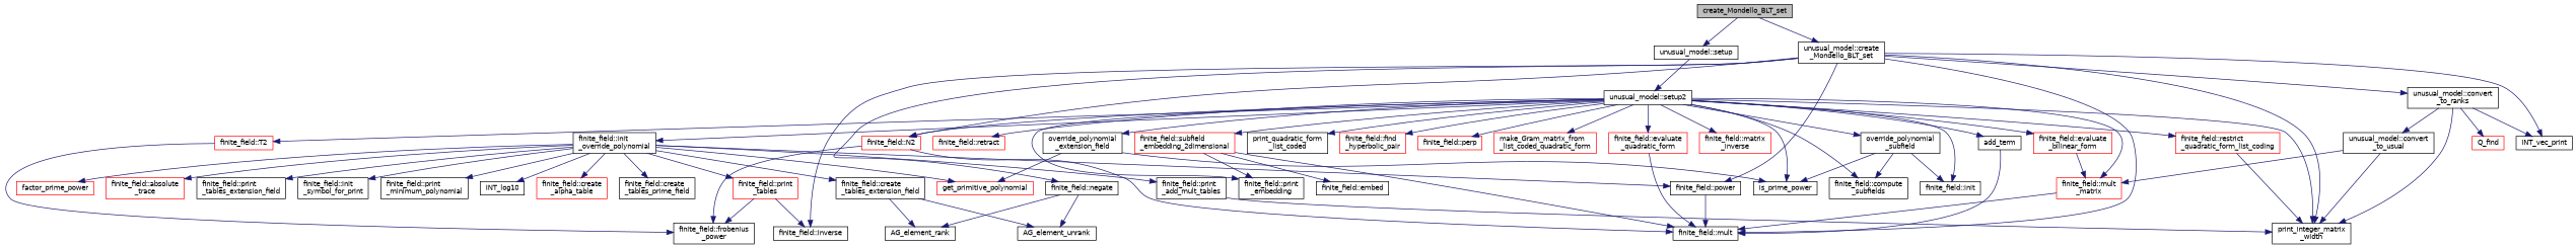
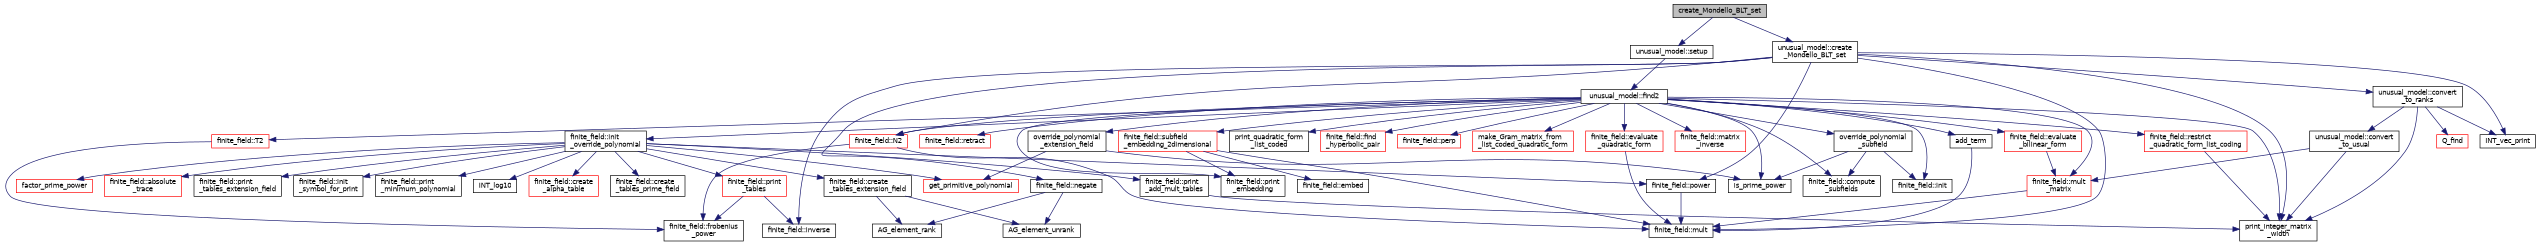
  digraph {
    rankdir=TB
    node [color=black fillcolor=white fontname=Helvetica fontsize=10 shape=record style=filled]
    edge [color=midnightblue fontname=Helvetica fontsize=10 labelfontname=Helvetica labelfontsize=10 style=solid]
    n1 [fillcolor=grey75 fontcolor=black height=0.2 label=create_Mondello_BLT_set width=0.4]
    n2 [height=0.2 label="unusual_model::setup" width=0.4]
    n3 [height=0.2 label="unusual_model::create\l_Mondello_BLT_set" width=0.4]
-   n4 [height=0.2 label="unusual_model::setup2" width=0.4]
+   n4 [height=0.2 label="unusual_model::find2" width=0.4]
    n5 [height=0.2 label="print_integer_matrix\l_width" width=0.4]
    n6 [color=red height=0.2 label="finite_field::N2" width=0.4]
    n7 [height=0.2 label="finite_field::power" width=0.4]
    n8 [height=0.2 label="finite_field::mult" width=0.4]
    n9 [height=0.2 label="finite_field::inverse" width=0.4]
    n10 [height=0.2 label="finite_field::negate" width=0.4]
    n11 [height=0.2 label=INT_vec_print width=0.4]
    n12 [height=0.2 label="unusual_model::convert\l_to_ranks" width=0.4]
    n13 [height=0.2 label=is_prime_power width=0.4]
    n14 [height=0.2 label="override_polynomial\l_extension_field" width=0.4]
    n15 [height=0.2 label="override_polynomial\l_subfield" width=0.4]
    n16 [height=0.2 label="finite_field::init" width=0.4]
    n17 [height=0.2 label="finite_field::compute\l_subfields" width=0.4]
    n18 [height=0.2 label="finite_field::init\l_override_polynomial" width=0.4]
    n19 [color=red height=0.2 label="finite_field::subfield\l_embedding_2dimensional" width=0.4]
    n20 [height=0.2 label="finite_field::print\l_embedding" width=0.4]
    n21 [color=red height=0.2 label="finite_field::retract" width=0.4]
    n22 [color=red height=0.2 label="finite_field::T2" width=0.4]
    n23 [height=0.2 label=add_term width=0.4]
    n24 [height=0.2 label="print_quadratic_form\l_list_coded" width=0.4]
    n25 [color=red height=0.2 label="finite_field::find\l_hyperbolic_pair" width=0.4]
    n26 [color=red height=0.2 label="finite_field::perp" width=0.4]
    n27 [color=red height=0.2 label="finite_field::evaluate\l_quadratic_form" width=0.4]
    n28 [color=red height=0.2 label="finite_field::restrict\l_quadratic_form_list_coding" width=0.4]
    n29 [color=red height=0.2 label="make_Gram_matrix_from\l_list_coded_quadratic_form" width=0.4]
    n30 [color=red height=0.2 label="finite_field::mult\l_matrix" width=0.4]
    n31 [color=red height=0.2 label="finite_field::evaluate\l_bilinear_form" width=0.4]
    n32 [color=red height=0.2 label="finite_field::matrix\l_inverse" width=0.4]
    n33 [color=red height=0.2 label=get_primitive_polynomial width=0.4]
    n34 [color=red height=0.2 label=factor_prime_power width=0.4]
    n35 [height=0.2 label="finite_field::init\l_symbol_for_print" width=0.4]
    n36 [height=0.2 label="finite_field::print\l_minimum_polynomial" width=0.4]
    n37 [height=0.2 label=INT_log10 width=0.4]
    n38 [color=red height=0.2 label="finite_field::create\l_alpha_table" width=0.4]
    n39 [height=0.2 label="finite_field::create\l_tables_prime_field" width=0.4]
    n40 [height=0.2 label="finite_field::create\l_tables_extension_field" width=0.4]
    n41 [height=0.2 label="finite_field::print\l_add_mult_tables" width=0.4]
    n42 [color=red height=0.2 label="finite_field::absolute\l_trace" width=0.4]
    n43 [height=0.2 label="finite_field::print\l_tables_extension_field" width=0.4]
    n44 [color=red height=0.2 label="finite_field::print\l_tables" width=0.4]
    n45 [height=0.2 label="finite_field::embed" width=0.4]
    n46 [height=0.2 label="finite_field::frobenius\l_power" width=0.4]
    n47 [height=0.2 label=AG_element_unrank width=0.4]
    n48 [height=0.2 label=AG_element_rank width=0.4]
    n49 [height=0.2 label="unusual_model::convert\l_to_usual" width=0.4]
    n50 [color=red height=0.2 label=Q_find width=0.4]
    n1 -> n2
    n1 -> n3
    n2 -> n4
    n3 -> n5
    n3 -> n6
    n3 -> n7
    n3 -> n8
    n3 -> n9
    n3 -> n10
    n3 -> n11
    n3 -> n12
    n4 -> n5
    n4 -> n6
    n4 -> n13
    n4 -> n14
    n4 -> n15
    n4 -> n16
    n4 -> n17
    n4 -> n18
    n4 -> n19
    n4 -> n20
    n4 -> n21
    n4 -> n22
    n4 -> n23
    n4 -> n24
    n4 -> n25
    n4 -> n26
    n4 -> n27
    n4 -> n28
    n4 -> n29
    n4 -> n30
    n4 -> n31
    n4 -> n32
    n6 -> n8
    n6 -> n46
    n7 -> n8
    n10 -> n47
    n10 -> n48
    n12 -> n5
    n12 -> n11
    n12 -> n49
    n12 -> n50
    n14 -> n13
    n14 -> n33
    n15 -> n13
    n15 -> n16
    n15 -> n17
    n18 -> n7
    n18 -> n33
    n18 -> n34
    n18 -> n35
    n18 -> n36
    n18 -> n37
    n18 -> n38
    n18 -> n39
    n18 -> n40
    n18 -> n41
    n18 -> n42
    n18 -> n43
    n18 -> n44
    n19 -> n8
    n19 -> n20
    n19 -> n45
    n22 -> n46
    n23 -> n8
    n27 -> n8
    n28 -> n5
    n30 -> n8
    n31 -> n30
    n40 -> n47
    n40 -> n48
    n41 -> n5
    n44 -> n9
    n44 -> n46
    n49 -> n5
    n49 -> n30
  }
